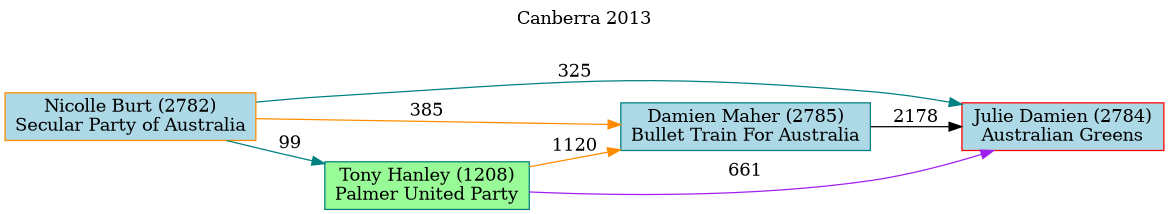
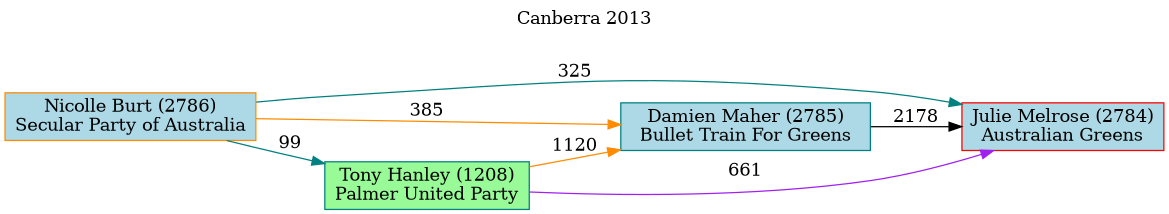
  digraph {
    label="Canberra 2013"
    labelloc=t
    mclimit=10
    rankdir=LR
    node [color=teal fillcolor=lightblue shape=box style=filled]
    edge [color=darkorange]
-   n1 [label="Damien Maher (2785)\nBullet Train For Australia"]
-   n2 [color=red label="Julie Damien (2784)\nAustralian Greens"]
-   n3 [color=darkorange label="Nicolle Burt (2782)\nSecular Party of Australia"]
+   n1 [label="Damien Maher (2785)\nBullet Train For Greens"]
+   n2 [color=red label="Julie Melrose (2784)\nAustralian Greens"]
+   n3 [color=darkorange label="Nicolle Burt (2786)\nSecular Party of Australia"]
    n4 [fillcolor=palegreen label="Tony Hanley (1208)\nPalmer United Party"]
    n1 -> n2 [color=black label=2178]
    n3 -> n1 [label=385]
    n3 -> n2 [color=teal label=325]
    n3 -> n4 [color=teal label=99]
    n4 -> n1 [label=1120]
    n4 -> n2 [color=purple label=661]
  }
